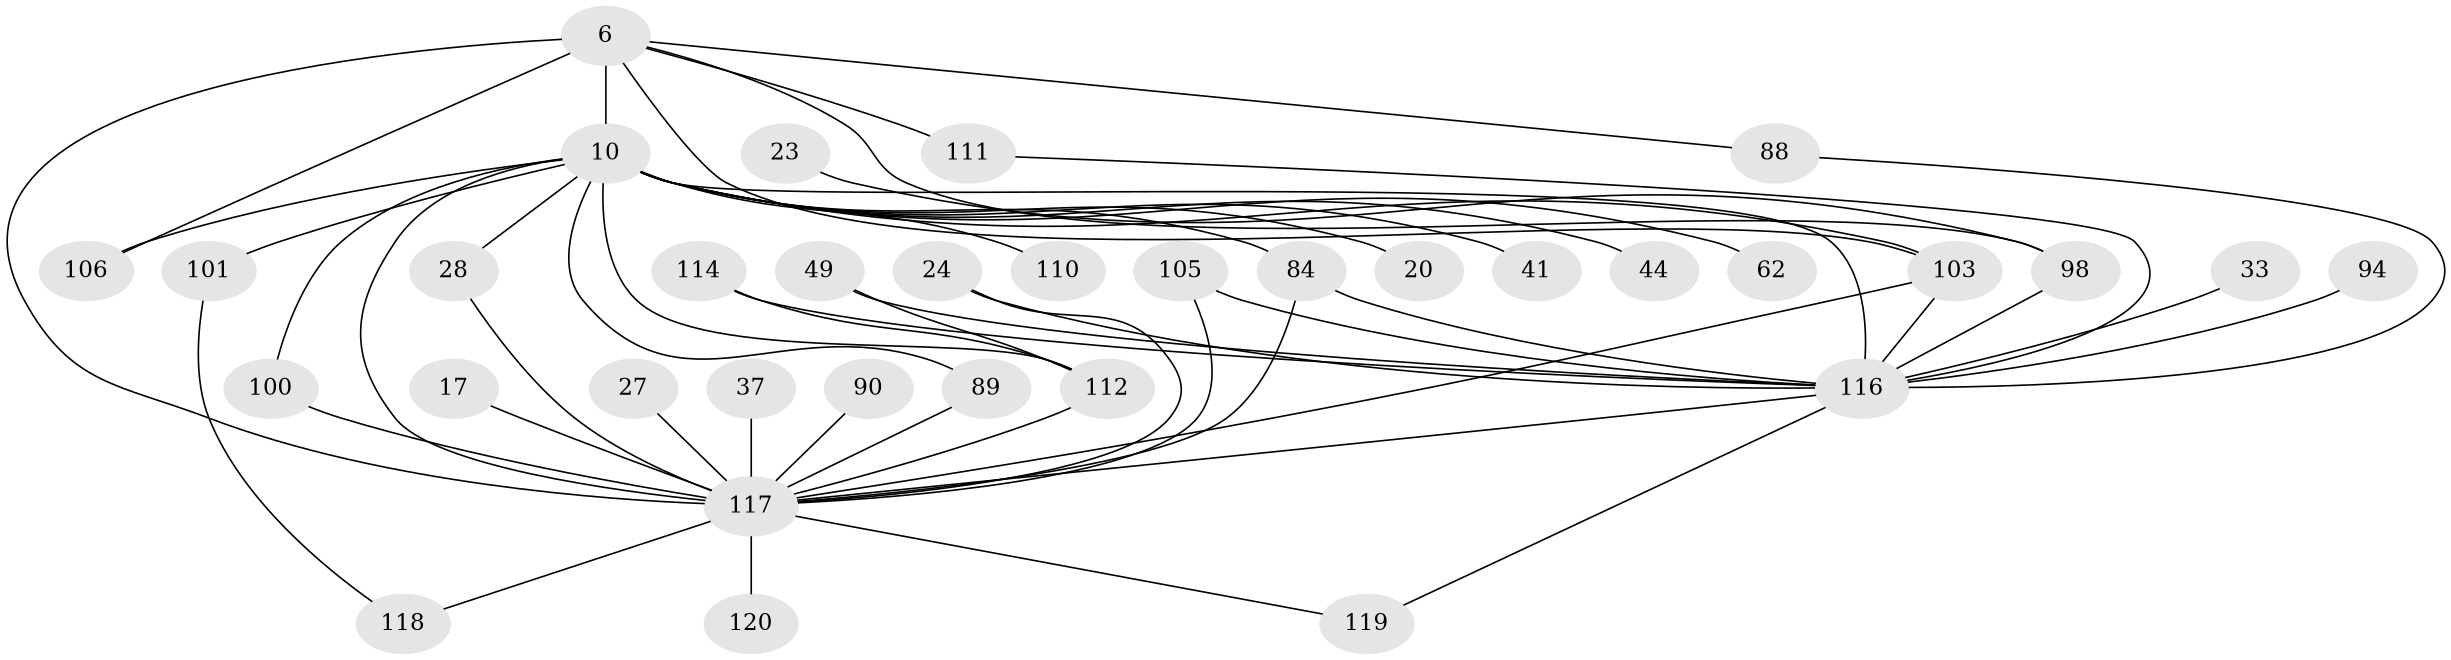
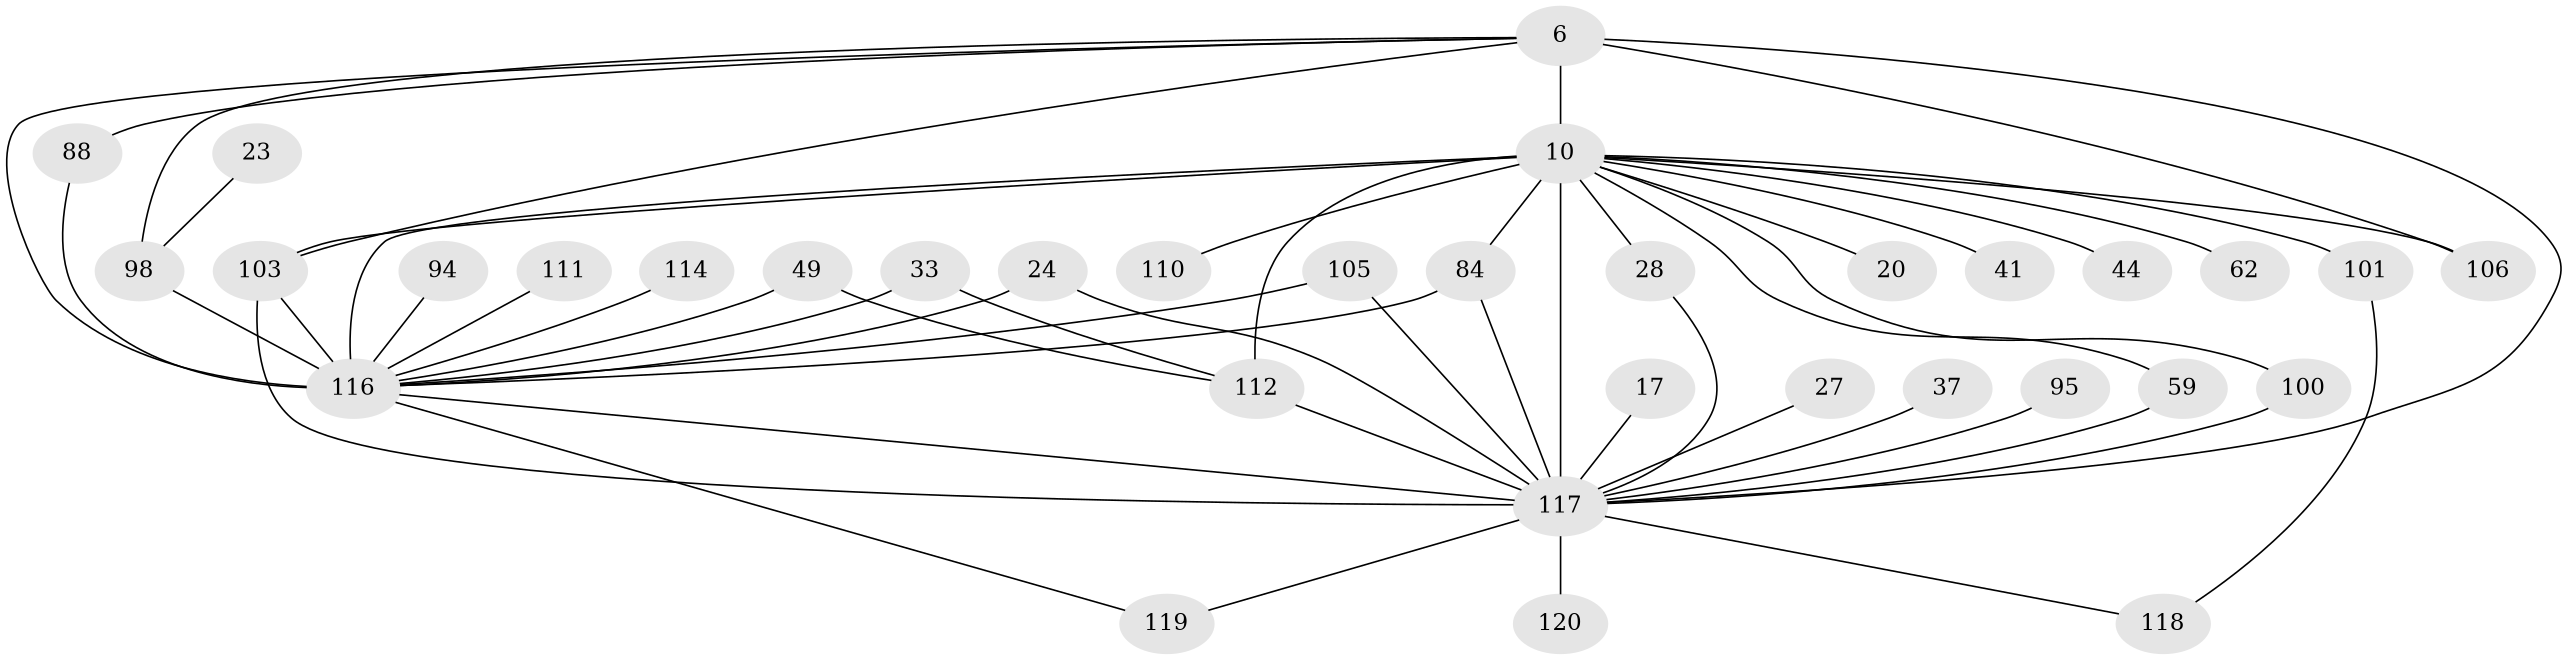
  graph {
    node [color=gray90 style=filled]
    6 [super="+5"]
    10 [super="+7+9"]
    88
    98 [super="+52+90"]
    103 [super="+99"]
    106 [super="+22+65+25"]
    116 [super="+63+31+102+115+97"]
    117 [super="+53+87+113+56+89+109"]
    20
    28
    41 [super="+30"]
    44
-   59 [label=89]
+   59
    62
    84 [super="+19+78"]
    100
    101 [super="+67+77"]
    110
    112 [super="+75+13+35+74+93"]
    119
    118
    120 [super="+61"]
    23
    17
    24
    27
    33
    37
    49
    94
-   95 [label=90]
+   95
    111
    105
    114
    6 -- 10 [weight=8]
    6 -- 88
    6 -- 98
    6 -- 103
    6 -- 106 [weight=2]
-   6 -- 111 [weight=8]
+   6 -- 116 [weight=8]
    6 -- 117 [weight=7]
    10 -- 103 [weight=3]
    10 -- 106 [weight=3]
    10 -- 116 [weight=17]
    10 -- 117 [weight=19]
    10 -- 20 [weight=2]
    10 -- 28 [weight=2]
    10 -- 41 [weight=3]
    10 -- 44 [weight=2]
    10 -- 59
    10 -- 62 [weight=2]
    10 -- 84 [weight=6]
    10 -- 100
    10 -- 101 [weight=5]
    10 -- 110 [weight=2]
    10 -- 112 [weight=4]
    88 -- 116
    98 -- 116 [weight=3]
    103 -- 116
    103 -- 117
    116 -- 117 [weight=15]
    116 -- 119
    117 -- 119
    117 -- 118
    117 -- 120 [weight=4]
    28 -- 117
    59 -- 117
    84 -- 116 [weight=2]
    84 -- 117 [weight=3]
    100 -- 117
    101 -- 118
    112 -- 117 [weight=5]
    23 -- 98
    17 -- 117
    24 -- 116
    24 -- 117
    27 -- 117
    33 -- 116
-   114 -- 112
+   33 -- 112
    37 -- 117 [weight=2]
    49 -- 116
    49 -- 112
    94 -- 116 [weight=2]
    95 -- 117 [weight=2]
    111 -- 116
    105 -- 116
    105 -- 117
    114 -- 116 [weight=2]
  }
